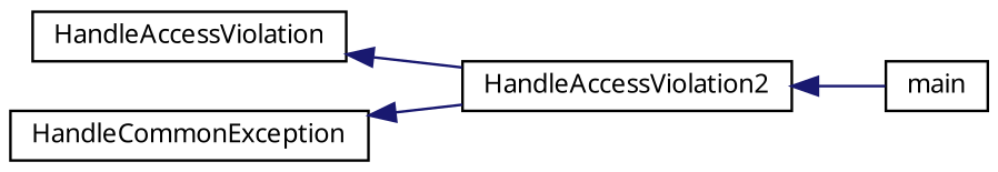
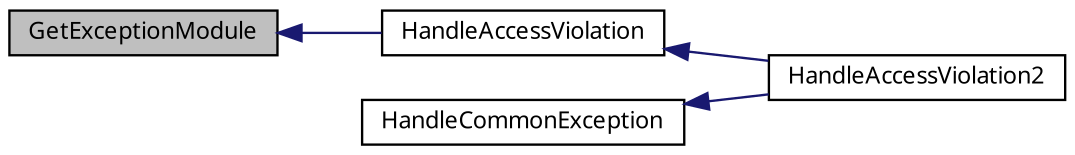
  digraph {
    fontname="Noto Sans"
    rankdir=LR
    node [color=black fillcolor=white fontname="Noto Sans" fontsize=10 shape=record style=filled]
    edge [color=midnightblue dir=back fontname="Noto Sans" fontsize=10 labelfontname=Helvetica labelfontsize=10 style=solid]
+   n1 [fillcolor=grey75 fontcolor=black height=0.2 label=GetExceptionModule width=0.4]
    n2 [height=0.2 label=HandleAccessViolation width=0.4]
    n3 [height=0.2 label=HandleAccessViolation2 width=0.4]
    n4 [height=0.2 label=HandleCommonException width=0.4]
-   n5 [height=0.2 label=main width=0.4]
+   n1 -> n2
    n2 -> n3
-   n3 -> n5
    n4 -> n3
  }
